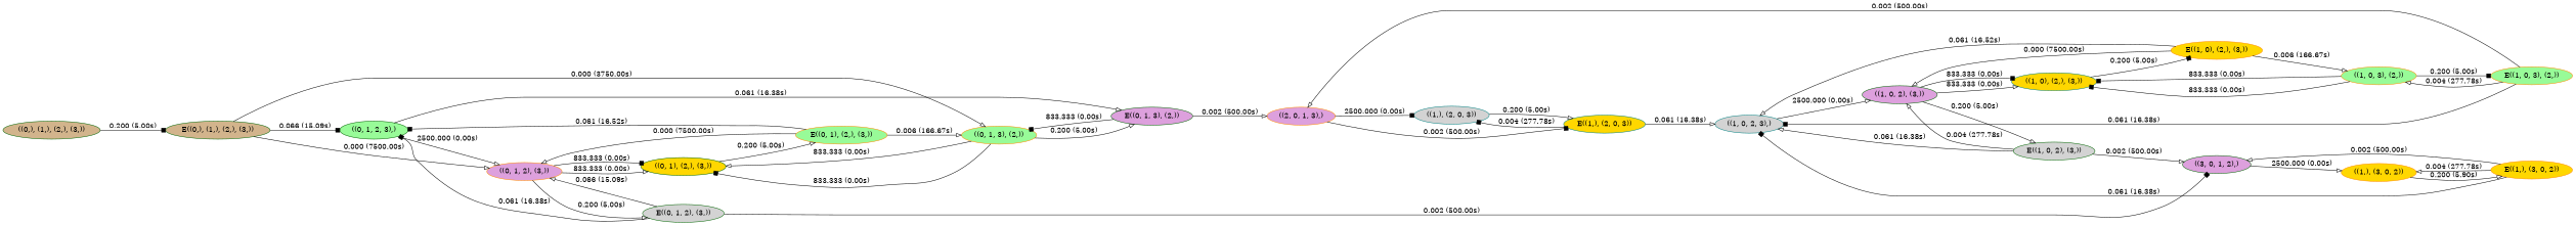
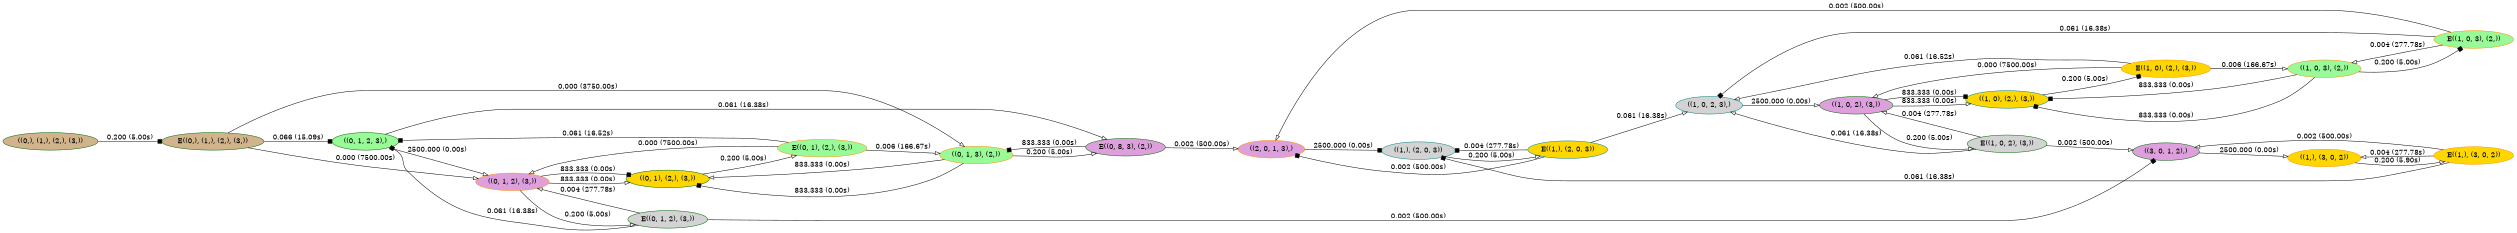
  digraph {
    rankdir=LR
    node [color=darkgreen fillcolor=gold style=filled]
    edge [arrowhead=onormal]
    "((0,), (1,), (2,), (3,))" [fillcolor=tan]
    "E((0,), (1,), (2,), (3,))" [fillcolor=tan]
    "((0, 1, 2, 3),)" [fillcolor=palegreen]
    "((0, 1, 2), (3,))" [color=darkorange fillcolor=plum]
    "((0, 1, 3), (2,))" [color=darkorange fillcolor=palegreen]
-   "E((0, 1, 3), (2,))" [fillcolor=plum]
+   "E((0, 1, 3), (2,))" [fillcolor=plum label="E((0, 8, 3), (2,))"]
    "((0, 1), (2,), (3,))"
    "E((0, 1, 2), (3,))" [fillcolor=lightgrey]
    "E((0, 1), (2,), (3,))" [color=darkorange fillcolor=palegreen]
    "((3, 0, 1, 2),)" [fillcolor=plum]
    "((2, 0, 1, 3),)" [color=darkorange fillcolor=plum]
    "((1,), (2, 0, 3))" [color=teal fillcolor=lightgrey]
    "E((1,), (2, 0, 3))" [color=teal]
    "((1,), (3, 0, 2))" [color=darkorange]
    "E((1,), (3, 0, 2))" [color=darkorange]
    "((1, 0, 2, 3),)" [color=teal fillcolor=lightgrey]
    "((1, 0, 2), (3,))" [fillcolor=plum]
    "E((1, 0, 2), (3,))" [fillcolor=lightgrey]
    "((1, 0), (2,), (3,))" [color=teal]
    "E((1, 0), (2,), (3,))" [color=darkorange]
    "((1, 0, 3), (2,))" [color=darkorange fillcolor=palegreen]
    "E((1, 0, 3), (2,))" [color=darkorange fillcolor=palegreen]
    "((0,), (1,), (2,), (3,))" -> "E((0,), (1,), (2,), (3,))" [arrowhead=box label="0.200 (5.00s)"]
    "E((0,), (1,), (2,), (3,))" -> "((0, 1, 2, 3),)" [arrowhead=box label="0.066 (15.09s)"]
    "E((0,), (1,), (2,), (3,))" -> "((0, 1, 2), (3,))" [label="0.000 (7500.00s)"]
    "E((0,), (1,), (2,), (3,))" -> "((0, 1, 3), (2,))" [label="0.000 (3750.00s)"]
    "((0, 1, 2, 3),)" -> "((0, 1, 2), (3,))" [label="2500.000 (0.00s)"]
    "((0, 1, 2, 3),)" -> "E((0, 1, 3), (2,))" [label="0.061 (16.38s)"]
    "((0, 1, 2), (3,))" -> "((0, 1), (2,), (3,))" [arrowhead=box label="833.333 (0.00s)"]
    "((0, 1, 2), (3,))" -> "((0, 1), (2,), (3,))" [label="833.333 (0.00s)"]
    "((0, 1, 2), (3,))" -> "E((0, 1, 2), (3,))" [label="0.200 (5.00s)"]
    "((0, 1, 3), (2,))" -> "E((0, 1, 3), (2,))" [label="0.200 (5.00s)"]
    "((0, 1, 3), (2,))" -> "((0, 1), (2,), (3,))" [arrowhead=box label="833.333 (0.00s)"]
    "((0, 1, 3), (2,))" -> "((0, 1), (2,), (3,))" [label="833.333 (0.00s)"]
    "E((0, 1, 3), (2,))" -> "((0, 1, 3), (2,))" [arrowhead=box label="833.333 (0.00s)"]
    "E((0, 1, 3), (2,))" -> "((2, 0, 1, 3),)" [label="0.002 (500.00s)"]
    "((0, 1), (2,), (3,))" -> "E((0, 1), (2,), (3,))" [label="0.200 (5.00s)"]
    "E((0, 1, 2), (3,))" -> "((0, 1, 2, 3),)" [arrowhead=box label="0.061 (16.38s)"]
-   "E((0, 1, 2), (3,))" -> "((0, 1, 2), (3,))" [label="0.066 (15.09s)"]
+   "E((0, 1, 2), (3,))" -> "((0, 1, 2), (3,))" [label="0.004 (277.78s)"]
    "E((0, 1, 2), (3,))" -> "((3, 0, 1, 2),)" [arrowhead=box label="0.002 (500.00s)"]
    "E((0, 1), (2,), (3,))" -> "((0, 1, 2, 3),)" [arrowhead=box label="0.061 (16.52s)"]
    "E((0, 1), (2,), (3,))" -> "((0, 1, 2), (3,))" [label="0.000 (7500.00s)"]
    "E((0, 1), (2,), (3,))" -> "((0, 1, 3), (2,))" [label="0.006 (166.67s)"]
    "((3, 0, 1, 2),)" -> "((1,), (3, 0, 2))" [label="2500.000 (0.00s)"]
    "((2, 0, 1, 3),)" -> "((1,), (2, 0, 3))" [arrowhead=box label="2500.000 (0.00s)"]
    "((1,), (2, 0, 3))" -> "E((1,), (2, 0, 3))" [label="0.200 (5.00s)"]
-   "((2, 0, 1, 3),)" -> "E((1,), (2, 0, 3))" [arrowhead=box label="0.002 (500.00s)"]
+   "E((1,), (2, 0, 3))" -> "((2, 0, 1, 3),)" [arrowhead=box label="0.002 (500.00s)"]
    "E((1,), (2, 0, 3))" -> "((1,), (2, 0, 3))" [arrowhead=box label="0.004 (277.78s)"]
    "E((1,), (2, 0, 3))" -> "((1, 0, 2, 3),)" [label="0.061 (16.38s)"]
    "((1,), (3, 0, 2))" -> "E((1,), (3, 0, 2))" [label="0.200 (5.90s)"]
    "E((1,), (3, 0, 2))" -> "((3, 0, 1, 2),)" [label="0.002 (500.00s)"]
    "E((1,), (3, 0, 2))" -> "((1,), (3, 0, 2))" [label="0.004 (277.78s)"]
-   "E((1,), (3, 0, 2))" -> "((1, 0, 2, 3),)" [arrowhead=box label="0.061 (16.38s)"]
+   "E((1,), (3, 0, 2))" -> "((1,), (2, 0, 3))" [arrowhead=box label="0.061 (16.38s)"]
    "((1, 0, 2, 3),)" -> "((1, 0, 2), (3,))" [label="2500.000 (0.00s)"]
    "((1, 0, 2), (3,))" -> "E((1, 0, 2), (3,))" [label="0.200 (5.00s)"]
    "((1, 0, 2), (3,))" -> "((1, 0), (2,), (3,))" [label="833.333 (0.00s)"]
    "((1, 0, 2), (3,))" -> "((1, 0), (2,), (3,))" [arrowhead=box label="833.333 (0.00s)"]
    "E((1, 0, 2), (3,))" -> "((3, 0, 1, 2),)" [label="0.002 (500.00s)"]
    "E((1, 0, 2), (3,))" -> "((1, 0, 2, 3),)" [label="0.061 (16.38s)"]
    "E((1, 0, 2), (3,))" -> "((1, 0, 2), (3,))" [label="0.004 (277.78s)"]
    "((1, 0), (2,), (3,))" -> "E((1, 0), (2,), (3,))" [arrowhead=box label="0.200 (5.00s)"]
    "E((1, 0), (2,), (3,))" -> "((1, 0, 2, 3),)" [label="0.061 (16.52s)"]
    "E((1, 0), (2,), (3,))" -> "((1, 0, 2), (3,))" [label="0.000 (7500.00s)"]
    "E((1, 0), (2,), (3,))" -> "((1, 0, 3), (2,))" [label="0.006 (166.67s)"]
    "((1, 0, 3), (2,))" -> "((1, 0), (2,), (3,))" [arrowhead=box label="833.333 (0.00s)"]
    "((1, 0, 3), (2,))" -> "((1, 0), (2,), (3,))" [arrowhead=box label="833.333 (0.00s)"]
    "((1, 0, 3), (2,))" -> "E((1, 0, 3), (2,))" [arrowhead=box label="0.200 (5.00s)"]
    "E((1, 0, 3), (2,))" -> "((2, 0, 1, 3),)" [label="0.002 (500.00s)"]
    "E((1, 0, 3), (2,))" -> "((1, 0, 2, 3),)" [arrowhead=box label="0.061 (16.38s)"]
    "E((1, 0, 3), (2,))" -> "((1, 0, 3), (2,))" [label="0.004 (277.78s)"]
  }
